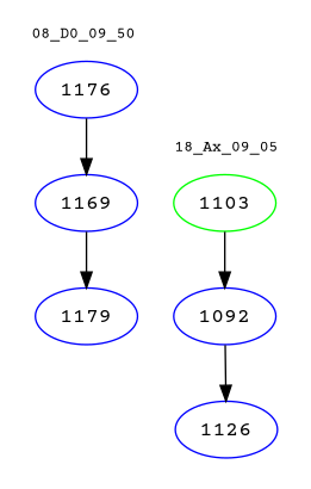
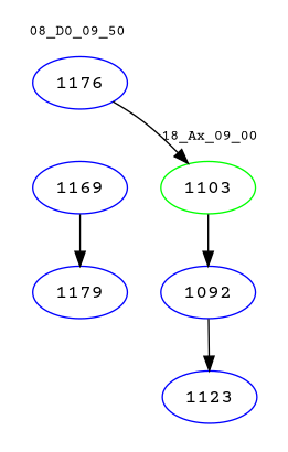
  digraph {
    fontname="Courier Prime"
    node [color=blue fontname="Courier Prime"]
    edge [color=black fontname="Courier Prime"]
    n1 [color=green label=1103]
    n2 [label=1092]
-   n3 [label=1126]
+   n3 [label=1123]
    n4 [label=1176]
    n5 [label=1169]
    n6 [label=1179]
    subgraph cluster_1 {
      color=white
      fontsize=10
-     label="18_Ax_09_05"
+     label="18_Ax_09_00"
      n1
      n2
      n3
    }
    subgraph cluster_2 {
      color=white
      fontsize=10
      label="08_D0_09_50"
      n4
      n5
      n6
    }
    n1 -> n2
    n2 -> n3
-   n4 -> n5
+   n4 -> n1
    n5 -> n6
  }
